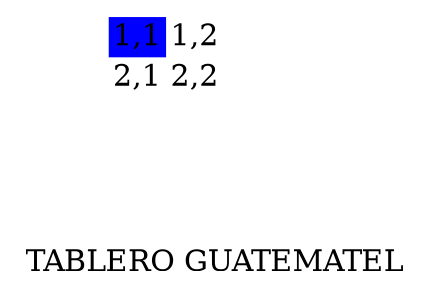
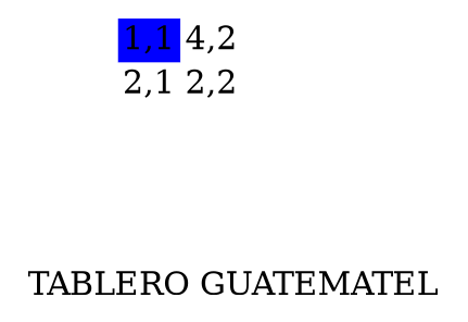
  digraph {
    label="TABLERO GUATEMATEL"
-   n1 [label=< <table border="0" cellborder="0" cellspacing="0" width="100%" height="100%"> <tr> <td bgcolor="Blue" width="1" height="1">1,1</td> <td bgcolor="White" width="1" height="1">1,2</td> </tr> <tr> <td bgcolor="White" width="1" height="1">2,1</td> <td bgcolor="White" width="1" height="1">2,2</td> </tr> </table>> shape=plaintext]
+   n1 [label=< <table border="0" cellborder="0" cellspacing="0" width="100%" height="100%"> <tr> <td bgcolor="Blue" width="1" height="1">1,1</td> <td bgcolor="White" width="1" height="1">4,2</td> </tr> <tr> <td bgcolor="White" width="1" height="1">2,1</td> <td bgcolor="White" width="1" height="1">2,2</td> </tr> </table>> shape=plaintext]
  }
